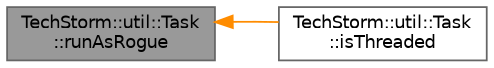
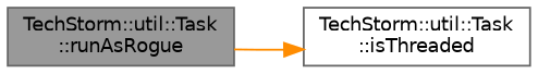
  digraph {
    rankdir=LR
    node [fontname=Helvetica fontsize=10 shape=box style=filled]
    n1 [color=gray40 fillcolor=grey60 fontcolor=black height=0.2 label="TechStorm::util::Task\l::runAsRogue" width=0.4]
    n2 [color=grey40 fillcolor=white height=0.2 label="TechStorm::util::Task\l::isThreaded" width=0.4]
-   n2 -> n1 [color=darkorange fontname=Helvetica fontsize=10 labelfontname=Helvetica labelfontsize=10 style=solid]
+   n1 -> n2 [color=darkorange fontname=Helvetica fontsize=10 labelfontname=Helvetica labelfontsize=10 style=solid]
  }
